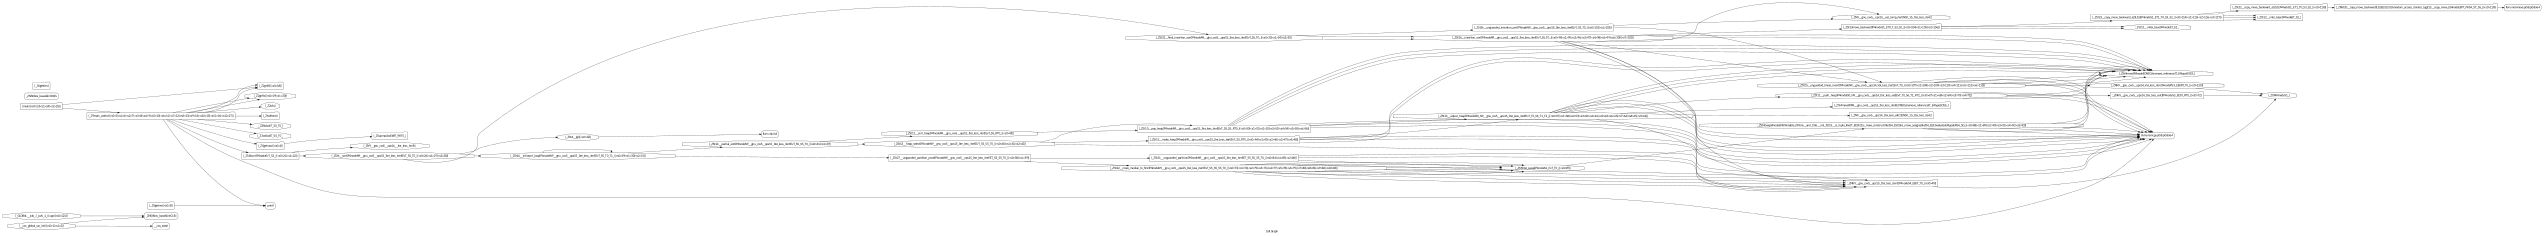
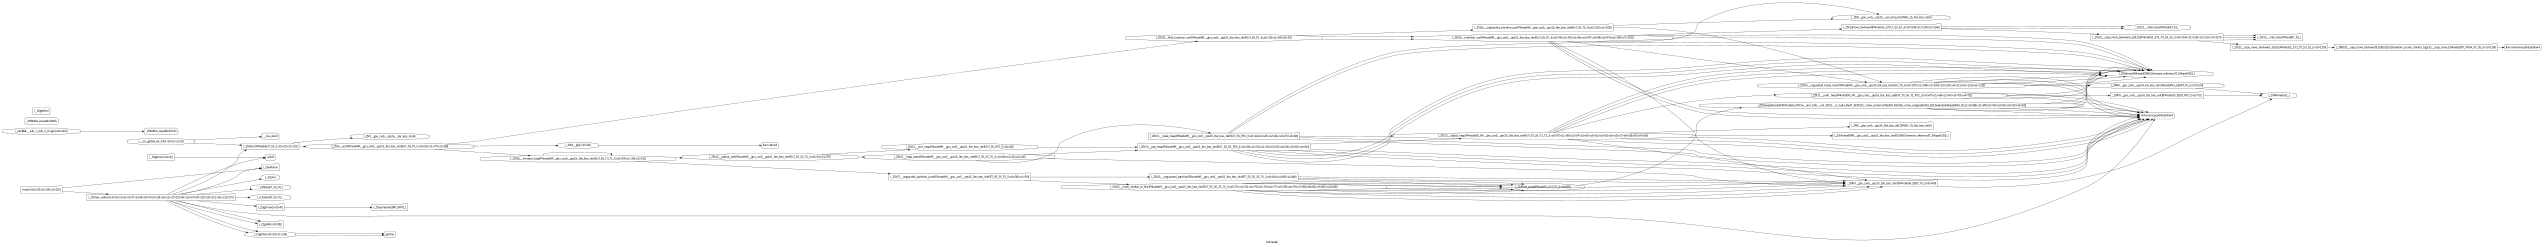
  digraph {
    fontname="IBM Plex Sans"
    label="Call Graph"
    rankdir=LR
    node [fontname="IBM Plex Sans" shape=octagon]
    edge [color=black fontname="IBM Plex Sans" tailport=s0]
    n1 [label="{__cxx_global_var_init|{<s0>1|<s1>2}}"]
    n2 [label="{_ZNSt8ios_base4InitC1Ev}" shape=Mrecord]
    n3 [label="{__cxa_atexit}" shape=Mrecord]
    n4 [label="{_ZSt16__insertion_sortIP4nodeN9__gnu_cxx5__ops15_Iter_less_iterEEvT_S5_T0_|{<s0>94|<s1>95|<s2>96|<s3>97|<s4>98|<s5>99|<s6>100|<s7>101}}"]
    n5 [label="{_ZNK9__gnu_cxx5__ops15_Iter_less_iterclIP4nodeS4_EEbT_T0_|{<s0>49}}" shape=folder]
    n6 [label="{_ZSt4moveIR4nodeEONSt16remove_referenceIT_E4typeEOS3_}"]
    n7 [label="{llvm.memcpy.p0i8.p0i8.i64}" shape=Mrecord]
    n8 [label="{_ZSt13move_backwardIP4nodeS1_ET0_T_S3_S2_|{<s0>104|<s1>105|<s2>106}}" shape=folder]
    n9 [label="{_ZN9__gnu_cxx5__ops15__val_comp_iterENS0_15_Iter_less_iterE}"]
    n10 [label="{_ZSt25__unguarded_linear_insertIP4nodeN9__gnu_cxx5__ops14_Val_less_iterEEvT_T0_|{<s0>107|<s1>108|<s2>109|<s3>110|<s4>111|<s5>112|<s6>113}}"]
    n11 [label="{_ZltRK4nodeS1_}"]
    n12 [label="{_ZSt23__copy_move_backward_a2ILb1EP4nodeS1_ET1_T0_S3_S2_|{<s0>114|<s1>115|<s2>116|<s3>117}}" shape=folder]
    n13 [label="{_ZSt12__miter_baseIP4nodeET_S2_}"]
    n14 [label="{_ZNK9__gnu_cxx5__ops14_Val_less_iterclI4nodePS3_EEbRT_T0_|{<s0>120}}"]
    n15 [label="{_ZSt22__copy_move_backward_aILb1EP4nodeS1_ET1_T0_S3_S2_|{<s0>118}}" shape=folder]
    n16 [label="{_ZSt12__niter_baseIP4nodeET_S2_}" shape=folder]
    n17 [label="{_ZNSt20__copy_move_backwardILb1ELb1ESt26random_access_iterator_tagE13__copy_move_bI4nodeEEPT_PKS4_S7_S5_|{<s0>119}}" shape=folder]
    n18 [label="{llvm.memmove.p0i8.p0i8.i64}" shape=Mrecord]
    n19 [label="{_Z2gnRi|{<s0>18}}" shape=folder]
    n20 [label="{_Z2gnRx|{<s0>19|<s1>20}}"]
+   n21 [label="{getchar}" shape=Mrecord]
    n22 [label="{_ZSt27__unguarded_partition_pivotIP4nodeN9__gnu_cxx5__ops15_Iter_less_iterEET_S5_S5_T0_|{<s0>38|<s1>39}}" shape=folder]
    n23 [label="{_ZSt22__move_median_to_firstIP4nodeN9__gnu_cxx5__ops15_Iter_less_iterEEvT_S5_S5_S5_T0_|{<s0>73|<s1>74|<s2>75|<s3>76|<s4>77|<s5>78|<s6>79|<s7>80|<s8>81|<s9>82|<s10>83}}"]
    n24 [label="{_ZSt21__unguarded_partitionIP4nodeN9__gnu_cxx5__ops15_Iter_less_iterEET_S5_S5_S5_T0_|{<s0>84|<s1>85|<s2>86}}" shape=folder]
    n25 [label="{_ZSt9iter_swapIP4nodeS1_EvT_T0_|{<s0>87}}"]
    n26 [label="{_ZSt4swapI4nodeENSt9enable_ifIXsr6__and_ISt6__not_ISt15__is_tuple_likeIT_EESt21is_move_constructibleIS4_ESt18is_move_assignableIS4_EEE5valueEvE4typeERS4_SD_|{<s0>88|<s1>89|<s2>90|<s3>91|<s4>92|<s5>93}}"]
    n27 [label="{_ZSt13__adjust_heapIP4nodelS0_N9__gnu_cxx5__ops15_Iter_less_iterEEvT_T0_S6_T1_T2_|{<s0>57|<s1>58|<s2>59|<s3>60|<s4>61|<s5>62|<s6>63|<s7>64|<s8>65|<s9>66}}"]
    n28 [label="{_ZSt4moveIRN9__gnu_cxx5__ops15_Iter_less_iterEEONSt16remove_referenceIT_E4typeEOS5_}" shape=folder]
    n29 [label="{_ZN9__gnu_cxx5__ops14_Iter_less_valC2ENS0_15_Iter_less_iterE}" shape=folder]
    n30 [label="{_ZSt11__push_heapIP4nodelS0_N9__gnu_cxx5__ops14_Iter_less_valEEvT_T0_S6_T1_RT2_|{<s0>67|<s1>68|<s2>69|<s3>70|<s4>71}}"]
    n31 [label="{_ZNK9__gnu_cxx5__ops14_Iter_less_valclIP4nodeS3_EEbT_RT0_|{<s0>72}}" shape=folder]
    n32 [label="{_Z5getrev|{<s0>3}}" shape=folder]
    n33 [label="{printf}" shape=Mrecord]
    n34 [label="{_Z5upmaxIxxEbRT_RKT0_}" shape=folder]
    n35 [label="{_ZSt4__lgl|{<s0>32}}"]
    n36 [label="{llvm.ctlz.i64}" shape=Mrecord]
    n37 [label="{_ZSt26__unguarded_insertion_sortIP4nodeN9__gnu_cxx5__ops15_Iter_less_iterEEvT_S5_T0_|{<s0>102|<s1>103}}" shape=folder]
    n38 [label="{_Z2okv}"]
    n39 [label="{_ZSt6__sortIP4nodeN9__gnu_cxx5__ops15_Iter_less_iterEEvT_S5_T0_|{<s0>26|<s1>27|<s2>28}}"]
    n40 [label="{_ZSt16__introsort_loopIP4nodelN9__gnu_cxx5__ops15_Iter_less_iterEEvT_S5_T0_T1_|{<s0>29|<s1>30|<s2>31}}"]
    n41 [label="{_ZSt22__final_insertion_sortIP4nodeN9__gnu_cxx5__ops15_Iter_less_iterEEvT_S5_T0_|{<s0>33|<s1>34|<s2>35}}"]
    n42 [label="{_ZSt14__partial_sortIP4nodeN9__gnu_cxx5__ops15_Iter_less_iterEEvT_S5_S5_T0_|{<s0>36|<s1>37}}"]
    n43 [label="{_ZSt13__heap_selectIP4nodeN9__gnu_cxx5__ops15_Iter_less_iterEEvT_S5_S5_T0_|{<s0>40|<s1>41|<s2>42}}"]
    n44 [label="{_ZSt11__sort_heapIP4nodeN9__gnu_cxx5__ops15_Iter_less_iterEEvT_S5_RT0_|{<s0>43}}"]
    n45 [label="{_ZSt11__make_heapIP4nodeN9__gnu_cxx5__ops15_Iter_less_iterEEvT_S5_RT0_|{<s0>44|<s1>45|<s2>46|<s3>47|<s4>48}}" shape=folder]
    n46 [label="{_ZSt10__pop_heapIP4nodeN9__gnu_cxx5__ops15_Iter_less_iterEEvT_S5_S5_RT0_|{<s0>50|<s1>51|<s2>52|<s3>53|<s4>54|<s5>55|<s6>56}}" shape=folder]
    n47 [label="{_GLOBAL__sub_I_jcvb_1_0.cpp|{<s0>121}}"]
    n48 [label="{_ZSt4sortIP4nodeEvT_S2_|{<s0>21|<s1>22}}" shape=folder]
    n49 [label="{_ZN9__gnu_cxx5__ops16__iter_less_iterEv}"]
    n50 [label="{_ZNSt8ios_base4InitD1Ev}" shape=Mrecord]
    n51 [label="{_Z6okforxx}" shape=folder]
    n52 [label="{_Z3floIxxET_S0_T0_}"]
    n53 [label="{_Z6gettlev}" shape=folder]
    n54 [label="{_Z9main_workv|{<s0>5|<s1>6|<s2>7|<s3>8|<s4>9|<s5>10|<s6>11|<s7>12|<s8>13|<s9>14|<s10>15|<s11>16|<s12>17}}" shape=folder]
    n55 [label="{_Z3ceiIxxET_S0_T0_}"]
    n56 [label="{_Z5getmav|{<s0>4}}" shape=folder]
    n57 [label="{main|{<s0>23|<s1>24|<s2>25}}" shape=folder]
-   n1 -> n2
+   n1 -> n48
    n1 -> n3 [tailport=s1]
    n4 -> n5
    n4 -> n6 [tailport=s1]
    n4 -> n6 [tailport=s4]
    n4 -> n7 [tailport=s2]
    n4 -> n7 [tailport=s5]
    n4 -> n8 [tailport=s3]
    n4 -> n9 [tailport=s6]
    n4 -> n10 [tailport=s7]
    n5 -> n11
    n8 -> n12 [tailport=s2]
    n8 -> n13
    n8 -> n13 [tailport=s1]
    n10 -> n6
    n10 -> n6 [tailport=s3]
    n10 -> n6 [tailport=s5]
    n10 -> n7 [tailport=s1]
    n10 -> n7 [tailport=s4]
    n10 -> n7 [tailport=s6]
    n10 -> n14 [tailport=s2]
    n12 -> n15 [tailport=s3]
    n12 -> n16
    n12 -> n16 [tailport=s1]
    n12 -> n16 [tailport=s2]
    n14 -> n11
    n15 -> n17
    n17 -> n18
+   n20 -> n21
+   n20 -> n21 [tailport=s1]
    n22 -> n23
    n22 -> n24 [tailport=s1]
    n23 -> n5
    n23 -> n5 [tailport=s1]
    n23 -> n5 [tailport=s3]
    n23 -> n5 [tailport=s6]
    n23 -> n5 [tailport=s8]
    n23 -> n25 [tailport=s2]
    n23 -> n25 [tailport=s4]
    n23 -> n25 [tailport=s5]
    n23 -> n25 [tailport=s7]
    n23 -> n25 [tailport=s9]
    n23 -> n25 [tailport=s10]
    n24 -> n5
    n24 -> n5 [tailport=s1]
    n24 -> n25 [tailport=s2]
    n25 -> n26
    n26 -> n6
    n26 -> n6 [tailport=s2]
    n26 -> n6 [tailport=s4]
    n26 -> n7 [tailport=s1]
    n26 -> n7 [tailport=s3]
    n26 -> n7 [tailport=s5]
    n27 -> n5
    n27 -> n6 [tailport=s1]
    n27 -> n6 [tailport=s3]
    n27 -> n6 [tailport=s7]
    n27 -> n7 [tailport=s2]
    n27 -> n7 [tailport=s4]
    n27 -> n7 [tailport=s8]
    n27 -> n28 [tailport=s5]
    n27 -> n29 [tailport=s6]
    n27 -> n30 [tailport=s9]
    n30 -> n6 [tailport=s1]
    n30 -> n6 [tailport=s3]
    n30 -> n7 [tailport=s2]
    n30 -> n7 [tailport=s4]
    n30 -> n31
    n31 -> n11
    n32 -> n33
    n35 -> n36
    n37 -> n9
    n37 -> n10 [tailport=s1]
    n39 -> n35
    n39 -> n40 [tailport=s1]
    n39 -> n41 [tailport=s2]
    n40 -> n22 [tailport=s1]
    n40 -> n40 [tailport=s2]
    n40 -> n42
    n41 -> n4
    n41 -> n4 [tailport=s2]
    n41 -> n37 [tailport=s1]
    n42 -> n43
    n42 -> n44 [tailport=s1]
    n43 -> n5 [tailport=s1]
    n43 -> n45
    n43 -> n46 [tailport=s2]
    n44 -> n46
    n45 -> n6
    n45 -> n6 [tailport=s2]
    n45 -> n7 [tailport=s1]
    n45 -> n7 [tailport=s3]
    n45 -> n27 [tailport=s4]
    n46 -> n6
    n46 -> n6 [tailport=s2]
    n46 -> n6 [tailport=s4]
    n46 -> n7 [tailport=s1]
    n46 -> n7 [tailport=s3]
    n46 -> n7 [tailport=s5]
    n46 -> n27 [tailport=s6]
    n47 -> n2
    n48 -> n39 [tailport=s1]
    n48 -> n49
    n54 -> n7 [tailport=s6]
    n54 -> n19
    n54 -> n19 [tailport=s1]
    n54 -> n20 [tailport=s2]
    n54 -> n20 [tailport=s3]
    n54 -> n33 [tailport=s12]
    n54 -> n38 [tailport=s8]
    n54 -> n48 [tailport=s7]
    n54 -> n51 [tailport=s11]
    n54 -> n52 [tailport=s4]
    n54 -> n55 [tailport=s5]
    n54 -> n56 [tailport=s9]
    n56 -> n34
-   n57 -> n19
+   n57 -> n51
    n57 -> n54 [tailport=s2]
  }
